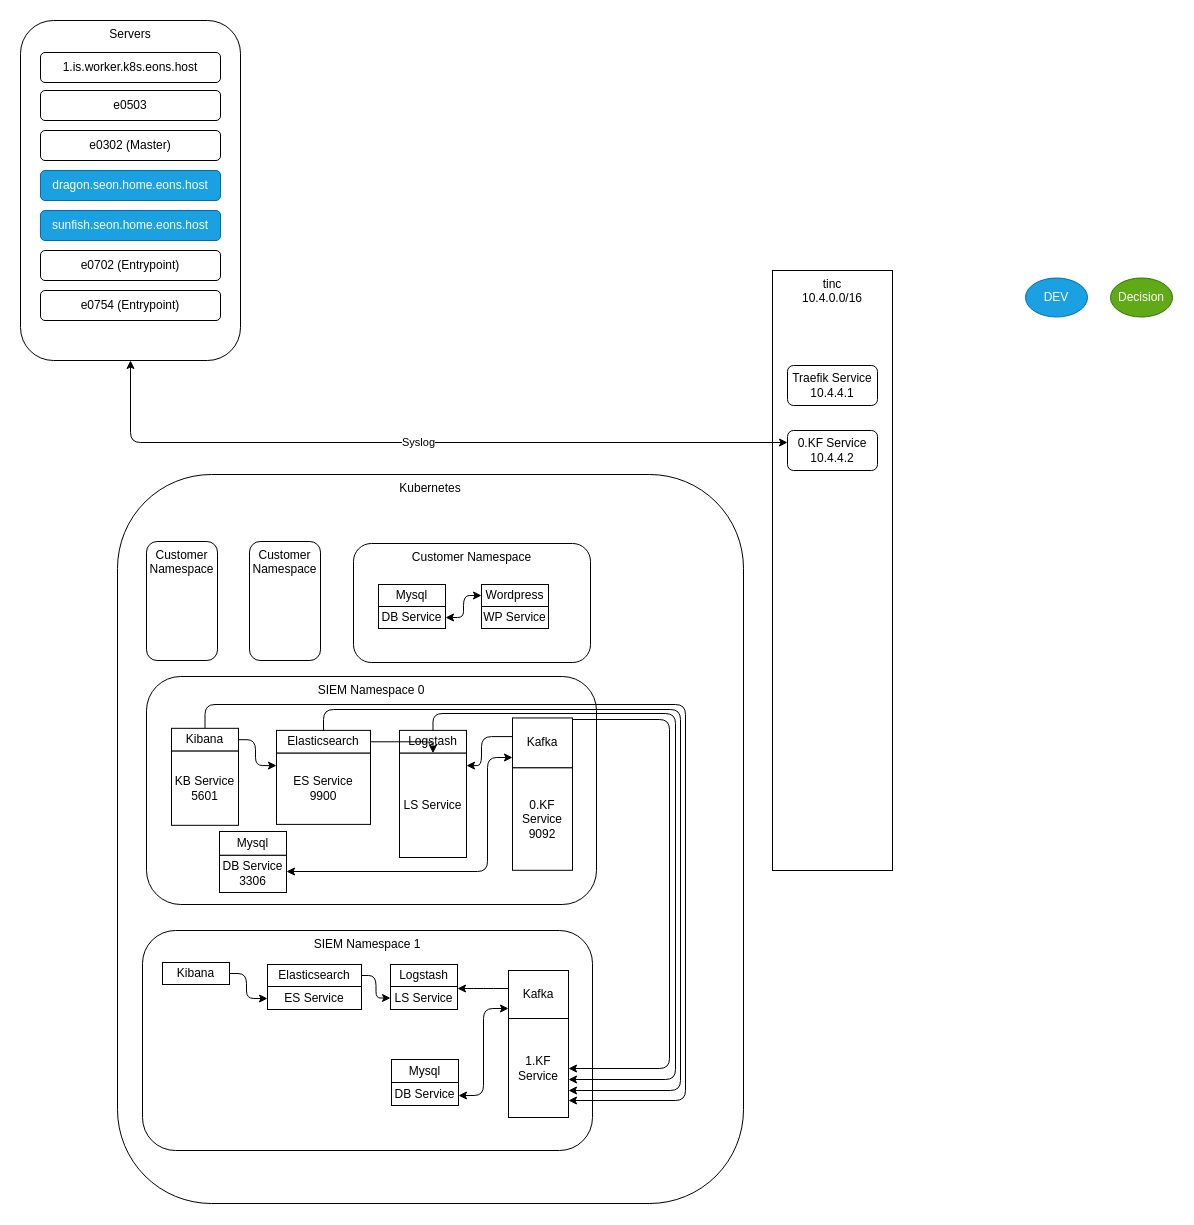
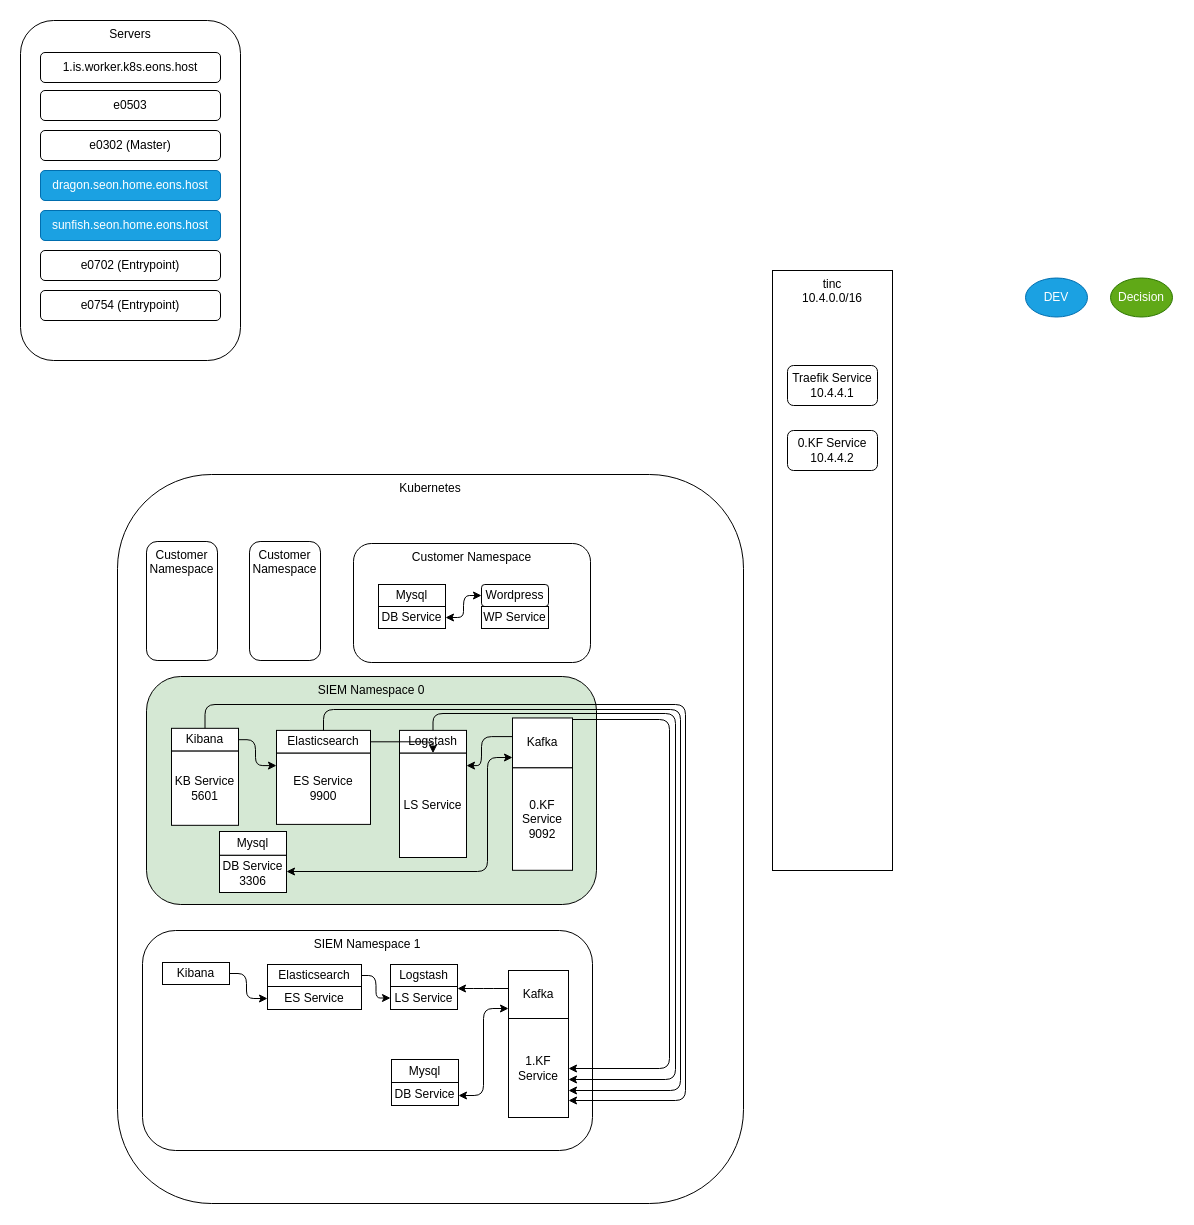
  <mxCell id="0" />
  <mxCell id="1" parent="0" />
  <mxCell id="2" value="Kubernetes" style="rounded=1;whiteSpace=wrap;html=1;verticalAlign=top;" parent="1" vertex="1"><mxGeometry x="117" y="474" width="626" height="729" as="geometry" /></mxCell>
  <mxCell id="3" value="tinc&lt;br&gt;10.4.0.0/16" style="rounded=0;whiteSpace=wrap;html=1;verticalAlign=top;" parent="1" vertex="1"><mxGeometry x="772" y="270" width="120" height="600" as="geometry" /></mxCell>
- <mxCell id="4" value="Syslog" style="edgeStyle=orthogonalEdgeStyle;jumpStyle=arc;html=1;startArrow=classic;startFill=1;" edge="1" parent="1" source="10" target="6"><mxGeometry relative="1" as="geometry"><Array as="points"><mxPoint x="415" y="442" /><mxPoint x="415" y="442" /></Array></mxGeometry></mxCell>
  <mxCell id="5" value="Traefik Service&lt;br&gt;10.4.4.1" style="rounded=1;whiteSpace=wrap;html=1;" parent="1" vertex="1"><mxGeometry x="787" y="365" width="90" height="40" as="geometry" /></mxCell>
  <mxCell id="6" value="0.KF Service&lt;br&gt;10.4.4.2" style="rounded=1;whiteSpace=wrap;html=1;" parent="1" vertex="1"><mxGeometry x="787" y="430" width="90" height="40" as="geometry" /></mxCell>
  <mxCell id="7" value="DEV" style="ellipse;whiteSpace=wrap;html=1;fillColor=#1ba1e2;fontColor=#ffffff;strokeColor=#006EAF;" parent="1" vertex="1"><mxGeometry x="1025" y="277.5" width="62" height="39" as="geometry" /></mxCell>
  <mxCell id="8" value="Decision" style="ellipse;whiteSpace=wrap;html=1;fillColor=#60a917;fontColor=#ffffff;strokeColor=#2D7600;" vertex="1" parent="1"><mxGeometry x="1110" y="277.5" width="62" height="39" as="geometry" /></mxCell>
  <mxCell id="9" value="" style="group" connectable="0" vertex="1" parent="1"><mxGeometry x="20" y="20" width="220" height="340" as="geometry" /></mxCell>
  <mxCell id="10" value="Servers" style="rounded=1;whiteSpace=wrap;html=1;verticalAlign=top;" parent="9" vertex="1"><mxGeometry width="220" height="340" as="geometry" /></mxCell>
  <mxCell id="11" value="e0702 (Entrypoint)" style="rounded=1;whiteSpace=wrap;html=1;" parent="9" vertex="1"><mxGeometry x="20" y="230" width="180" height="30" as="geometry" /></mxCell>
  <mxCell id="12" value="e0503" style="rounded=1;whiteSpace=wrap;html=1;" parent="9" vertex="1"><mxGeometry x="20" y="70" width="180" height="30" as="geometry" /></mxCell>
  <mxCell id="13" value="e0754 (Entrypoint)" style="rounded=1;whiteSpace=wrap;html=1;" parent="9" vertex="1"><mxGeometry x="20" y="270" width="180" height="30" as="geometry" /></mxCell>
  <mxCell id="14" value="dragon.seon.home.eons.host" style="rounded=1;whiteSpace=wrap;html=1;fillColor=#1ba1e2;fontColor=#ffffff;strokeColor=#006EAF;" parent="9" vertex="1"><mxGeometry x="20" y="150" width="180" height="30" as="geometry" /></mxCell>
  <mxCell id="15" value="sunfish.seon.home.eons.host" style="rounded=1;whiteSpace=wrap;html=1;fillColor=#1ba1e2;fontColor=#ffffff;strokeColor=#006EAF;" parent="9" vertex="1"><mxGeometry x="20" y="190" width="180" height="30" as="geometry" /></mxCell>
  <mxCell id="16" value="1.is.worker.k8s.eons.host" style="rounded=1;whiteSpace=wrap;html=1;" parent="9" vertex="1"><mxGeometry x="20" y="32" width="180" height="30" as="geometry" /></mxCell>
  <mxCell id="17" value="e0302 (Master)" style="rounded=1;whiteSpace=wrap;html=1;" parent="9" vertex="1"><mxGeometry x="20" y="110" width="180" height="30" as="geometry" /></mxCell>
  <mxCell id="18" value="Customer Namespace" style="rounded=1;whiteSpace=wrap;html=1;verticalAlign=top;shadow=0;" vertex="1" parent="1"><mxGeometry x="353" y="543" width="237" height="119" as="geometry" /></mxCell>
  <mxCell id="19" value="" style="group" connectable="0" vertex="1" parent="1"><mxGeometry x="481" y="584" width="67" height="44" as="geometry" /></mxCell>
- <mxCell id="20" value="Wordpress" style="rounded=0;whiteSpace=wrap;html=1;" vertex="1" parent="19"><mxGeometry width="67" height="22" as="geometry" /></mxCell>
+ <mxCell id="20" value="Wordpress" style="whiteSpace=wrap;html=1;rounded=1;" vertex="1" parent="19"><mxGeometry width="67" height="22" as="geometry" /></mxCell>
  <mxCell id="21" value="WP Service" style="rounded=0;whiteSpace=wrap;html=1;" vertex="1" parent="19"><mxGeometry y="22" width="67" height="22" as="geometry" /></mxCell>
  <mxCell id="22" value="" style="group" connectable="0" vertex="1" parent="1"><mxGeometry x="378" y="584" width="67" height="44" as="geometry" /></mxCell>
  <mxCell id="23" value="Mysql" style="rounded=0;whiteSpace=wrap;html=1;" vertex="1" parent="22"><mxGeometry width="67" height="22" as="geometry" /></mxCell>
  <mxCell id="24" value="DB Service" style="rounded=0;whiteSpace=wrap;html=1;" vertex="1" parent="22"><mxGeometry y="22" width="67" height="22" as="geometry" /></mxCell>
  <mxCell id="25" style="edgeStyle=orthogonalEdgeStyle;jumpStyle=arc;html=1;startArrow=classic;startFill=1;" edge="1" parent="1" source="20" target="24"><mxGeometry relative="1" as="geometry" /></mxCell>
  <mxCell id="26" value="Customer Namespace" style="rounded=1;whiteSpace=wrap;html=1;verticalAlign=top;shadow=0;" vertex="1" parent="1"><mxGeometry x="146" y="541" width="71" height="119" as="geometry" /></mxCell>
  <mxCell id="27" value="Customer Namespace" style="rounded=1;whiteSpace=wrap;html=1;verticalAlign=top;shadow=0;" vertex="1" parent="1"><mxGeometry x="249" y="541" width="71" height="119" as="geometry" /></mxCell>
  <mxCell id="28" value="" style="group" connectable="0" vertex="1" parent="1"><mxGeometry x="146" y="676" width="450" height="228" as="geometry" /></mxCell>
- <mxCell id="29" value="SIEM Namespace 0" style="rounded=1;whiteSpace=wrap;html=1;verticalAlign=top;shadow=0;" parent="28" vertex="1"><mxGeometry width="450" height="228" as="geometry" /></mxCell>
+ <mxCell id="29" value="SIEM Namespace 0" style="rounded=1;whiteSpace=wrap;html=1;verticalAlign=top;shadow=0;fillColor=#d5e8d4;" parent="28" vertex="1"><mxGeometry width="450" height="228" as="geometry" /></mxCell>
  <mxCell id="30" value="" style="group" parent="28" vertex="1" connectable="0"><mxGeometry x="366" y="41.455" width="60" height="152.345" as="geometry" /></mxCell>
  <mxCell id="31" value="0.KF&lt;br&gt;Service&lt;br&gt;9092" style="rounded=0;whiteSpace=wrap;html=1;" parent="30" vertex="1"><mxGeometry y="49.745" width="60" height="102.6" as="geometry" /></mxCell>
  <mxCell id="32" value="Kafka" style="rounded=0;whiteSpace=wrap;html=1;" parent="30" vertex="1"><mxGeometry width="60" height="49.745" as="geometry" /></mxCell>
  <mxCell id="33" style="edgeStyle=orthogonalEdgeStyle;html=1;startArrow=classic;startFill=1;" parent="28" source="32" target="48" edge="1"><mxGeometry relative="1" as="geometry"><Array as="points"><mxPoint x="341" y="81" /><mxPoint x="341" y="195" /></Array></mxGeometry></mxCell>
  <mxCell id="34" style="edgeStyle=orthogonalEdgeStyle;html=1;" parent="28" source="32" target="43" edge="1"><mxGeometry relative="1" as="geometry"><Array as="points"><mxPoint x="335" y="60.109" /><mxPoint x="335" y="89.127" /></Array></mxGeometry></mxCell>
  <mxCell id="35" value="" style="group" parent="28" vertex="1" connectable="0"><mxGeometry x="253" y="53.891" width="67" height="46.636" as="geometry" /></mxCell>
  <mxCell id="36" value="Logstash" style="rounded=0;whiteSpace=wrap;html=1;" parent="35" vertex="1"><mxGeometry width="67" height="22.8" as="geometry" /></mxCell>
  <mxCell id="37" value="" style="group" parent="28" vertex="1" connectable="0"><mxGeometry x="130" y="53.891" width="94" height="94" as="geometry" /></mxCell>
  <mxCell id="38" value="Elasticsearch" style="rounded=0;whiteSpace=wrap;html=1;" parent="37" vertex="1"><mxGeometry width="94" height="22.8" as="geometry" /></mxCell>
  <mxCell id="39" value="&lt;div&gt;ES Service&lt;/div&gt;&lt;div&gt;9900&lt;br&gt;&lt;/div&gt;" style="rounded=0;whiteSpace=wrap;html=1;" parent="37" vertex="1"><mxGeometry y="22.8" width="94" height="71.2" as="geometry" /></mxCell>
  <mxCell id="40" value="" style="group" parent="28" vertex="1" connectable="0"><mxGeometry x="25" y="51.818" width="67" height="97" as="geometry" /></mxCell>
  <mxCell id="41" value="Kibana" style="rounded=0;whiteSpace=wrap;html=1;" parent="40" vertex="1"><mxGeometry width="67" height="22.8" as="geometry" /></mxCell>
  <mxCell id="42" value="&lt;div&gt;KB Service&lt;/div&gt;&lt;div&gt;5601&lt;br&gt;&lt;/div&gt;" style="rounded=0;whiteSpace=wrap;html=1;" parent="40" vertex="1"><mxGeometry y="22.8" width="67" height="74.2" as="geometry" /></mxCell>
  <mxCell id="43" value="LS Service" style="rounded=0;whiteSpace=wrap;html=1;" parent="28" vertex="1"><mxGeometry x="253" y="76.69" width="67" height="104.31" as="geometry" /></mxCell>
  <mxCell id="44" style="edgeStyle=orthogonalEdgeStyle;html=1;" edge="1" parent="28" source="41" target="39"><mxGeometry relative="1" as="geometry"><Array as="points"><mxPoint x="109" y="63.218" /><mxPoint x="109" y="89.127" /></Array></mxGeometry></mxCell>
  <mxCell id="45" style="edgeStyle=orthogonalEdgeStyle;html=1;" edge="1" parent="28" source="38" target="43"><mxGeometry relative="1" as="geometry" /></mxCell>
  <mxCell id="46" value="" style="group" parent="28" vertex="1" connectable="0"><mxGeometry x="73" y="155.001" width="67" height="61" as="geometry" /></mxCell>
  <mxCell id="47" value="Mysql" style="rounded=0;whiteSpace=wrap;html=1;" parent="46" vertex="1"><mxGeometry width="67" height="23.836" as="geometry" /></mxCell>
  <mxCell id="48" value="DB Service&lt;br&gt;3306" style="rounded=0;whiteSpace=wrap;html=1;" parent="46" vertex="1"><mxGeometry y="23.84" width="67" height="37.16" as="geometry" /></mxCell>
  <mxCell id="49" value="" style="group" connectable="0" vertex="1" parent="1"><mxGeometry x="142" y="930" width="450" height="220" as="geometry" /></mxCell>
  <mxCell id="50" value="SIEM Namespace 1" style="rounded=1;whiteSpace=wrap;html=1;verticalAlign=top;shadow=0;" vertex="1" parent="49"><mxGeometry width="450" height="220" as="geometry" /></mxCell>
  <mxCell id="51" value="" style="group" connectable="0" vertex="1" parent="49"><mxGeometry x="249" y="129" width="67" height="46" as="geometry" /></mxCell>
  <mxCell id="52" value="Mysql" style="rounded=0;whiteSpace=wrap;html=1;" vertex="1" parent="51"><mxGeometry width="67" height="23" as="geometry" /></mxCell>
  <mxCell id="53" value="DB Service" style="rounded=0;whiteSpace=wrap;html=1;" vertex="1" parent="51"><mxGeometry y="23" width="67" height="23" as="geometry" /></mxCell>
  <mxCell id="54" value="" style="group" connectable="0" vertex="1" parent="49"><mxGeometry x="248" y="34" width="67" height="45" as="geometry" /></mxCell>
  <mxCell id="55" value="Logstash" style="rounded=0;whiteSpace=wrap;html=1;" vertex="1" parent="54"><mxGeometry width="67" height="22" as="geometry" /></mxCell>
  <mxCell id="56" value="" style="group" connectable="0" vertex="1" parent="49"><mxGeometry x="366" y="40" width="60" height="147" as="geometry" /></mxCell>
  <mxCell id="57" value="1.KF&lt;br&gt;Service" style="rounded=0;whiteSpace=wrap;html=1;" vertex="1" parent="56"><mxGeometry y="48" width="60" height="99" as="geometry" /></mxCell>
  <mxCell id="58" value="Kafka" style="rounded=0;whiteSpace=wrap;html=1;" vertex="1" parent="56"><mxGeometry width="60" height="48" as="geometry" /></mxCell>
  <mxCell id="59" value="" style="group" connectable="0" vertex="1" parent="49"><mxGeometry x="125" y="34" width="94" height="45" as="geometry" /></mxCell>
  <mxCell id="60" value="Elasticsearch" style="rounded=0;whiteSpace=wrap;html=1;" vertex="1" parent="59"><mxGeometry width="94" height="22" as="geometry" /></mxCell>
  <mxCell id="61" value="ES Service" style="rounded=0;whiteSpace=wrap;html=1;" vertex="1" parent="59"><mxGeometry y="22" width="94" height="23" as="geometry" /></mxCell>
  <mxCell id="62" value="" style="group" connectable="0" vertex="1" parent="49"><mxGeometry x="20" y="32" width="67" height="44" as="geometry" /></mxCell>
  <mxCell id="63" value="Kibana" style="rounded=0;whiteSpace=wrap;html=1;" vertex="1" parent="62"><mxGeometry width="67" height="22" as="geometry" /></mxCell>
  <mxCell id="64" value="LS Service" style="rounded=0;whiteSpace=wrap;html=1;" vertex="1" parent="49"><mxGeometry x="248" y="56" width="67" height="23" as="geometry" /></mxCell>
  <mxCell id="65" style="edgeStyle=orthogonalEdgeStyle;html=1;startArrow=classic;startFill=1;" edge="1" parent="49" source="58" target="53"><mxGeometry relative="1" as="geometry"><Array as="points"><mxPoint x="341" y="78" /><mxPoint x="341" y="165" /></Array></mxGeometry></mxCell>
  <mxCell id="66" style="edgeStyle=orthogonalEdgeStyle;html=1;" edge="1" parent="49" source="58" target="64"><mxGeometry relative="1" as="geometry"><Array as="points"><mxPoint x="341" y="58" /><mxPoint x="341" y="58" /></Array></mxGeometry></mxCell>
  <mxCell id="67" style="edgeStyle=orthogonalEdgeStyle;html=1;" edge="1" parent="49" source="63" target="61"><mxGeometry relative="1" as="geometry"><Array as="points"><mxPoint x="104" y="43" /><mxPoint x="104" y="68" /></Array></mxGeometry></mxCell>
  <mxCell id="68" style="edgeStyle=orthogonalEdgeStyle;html=1;" edge="1" parent="49" source="60" target="64"><mxGeometry relative="1" as="geometry" /></mxCell>
  <mxCell id="69" style="edgeStyle=orthogonalEdgeStyle;jumpStyle=arc;html=1;startArrow=none;startFill=0;" edge="1" parent="1" source="32" target="57"><mxGeometry relative="1" as="geometry"><Array as="points"><mxPoint x="669" y="719" /><mxPoint x="669" y="1068" /></Array></mxGeometry></mxCell>
  <mxCell id="70" style="edgeStyle=orthogonalEdgeStyle;jumpStyle=arc;html=1;startArrow=none;startFill=0;" edge="1" parent="1" source="36" target="57"><mxGeometry relative="1" as="geometry"><Array as="points"><mxPoint x="433" y="713" /><mxPoint x="675" y="713" /><mxPoint x="675" y="1079" /></Array></mxGeometry></mxCell>
  <mxCell id="71" style="edgeStyle=orthogonalEdgeStyle;jumpStyle=arc;html=1;startArrow=none;startFill=0;" edge="1" parent="1" source="38" target="57"><mxGeometry relative="1" as="geometry"><Array as="points"><mxPoint x="323" y="709" /><mxPoint x="680" y="709" /><mxPoint x="680" y="1090" /></Array></mxGeometry></mxCell>
  <mxCell id="72" value="" style="edgeStyle=orthogonalEdgeStyle;jumpStyle=arc;html=1;startArrow=none;startFill=0;" edge="1" parent="1" source="41" target="57"><mxGeometry relative="1" as="geometry"><Array as="points"><mxPoint x="205" y="704" /><mxPoint x="685" y="704" /><mxPoint x="685" y="1100" /></Array></mxGeometry></mxCell>
